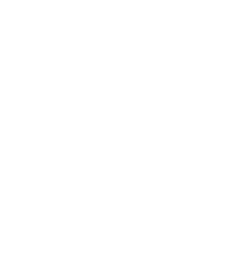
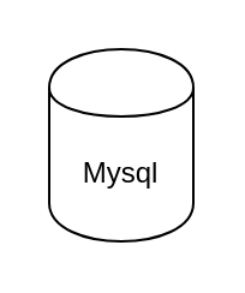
  <mxCell id="0" />
  <mxCell id="1" parent="0" />
+ <mxCell id="2" value="Mysql" style="shape=cylinder;whiteSpace=wrap;html=1;boundedLbl=1;backgroundOutline=1;" parent="1" vertex="1"><mxGeometry x="20" y="20" width="60" height="80" as="geometry" /></mxCell>
